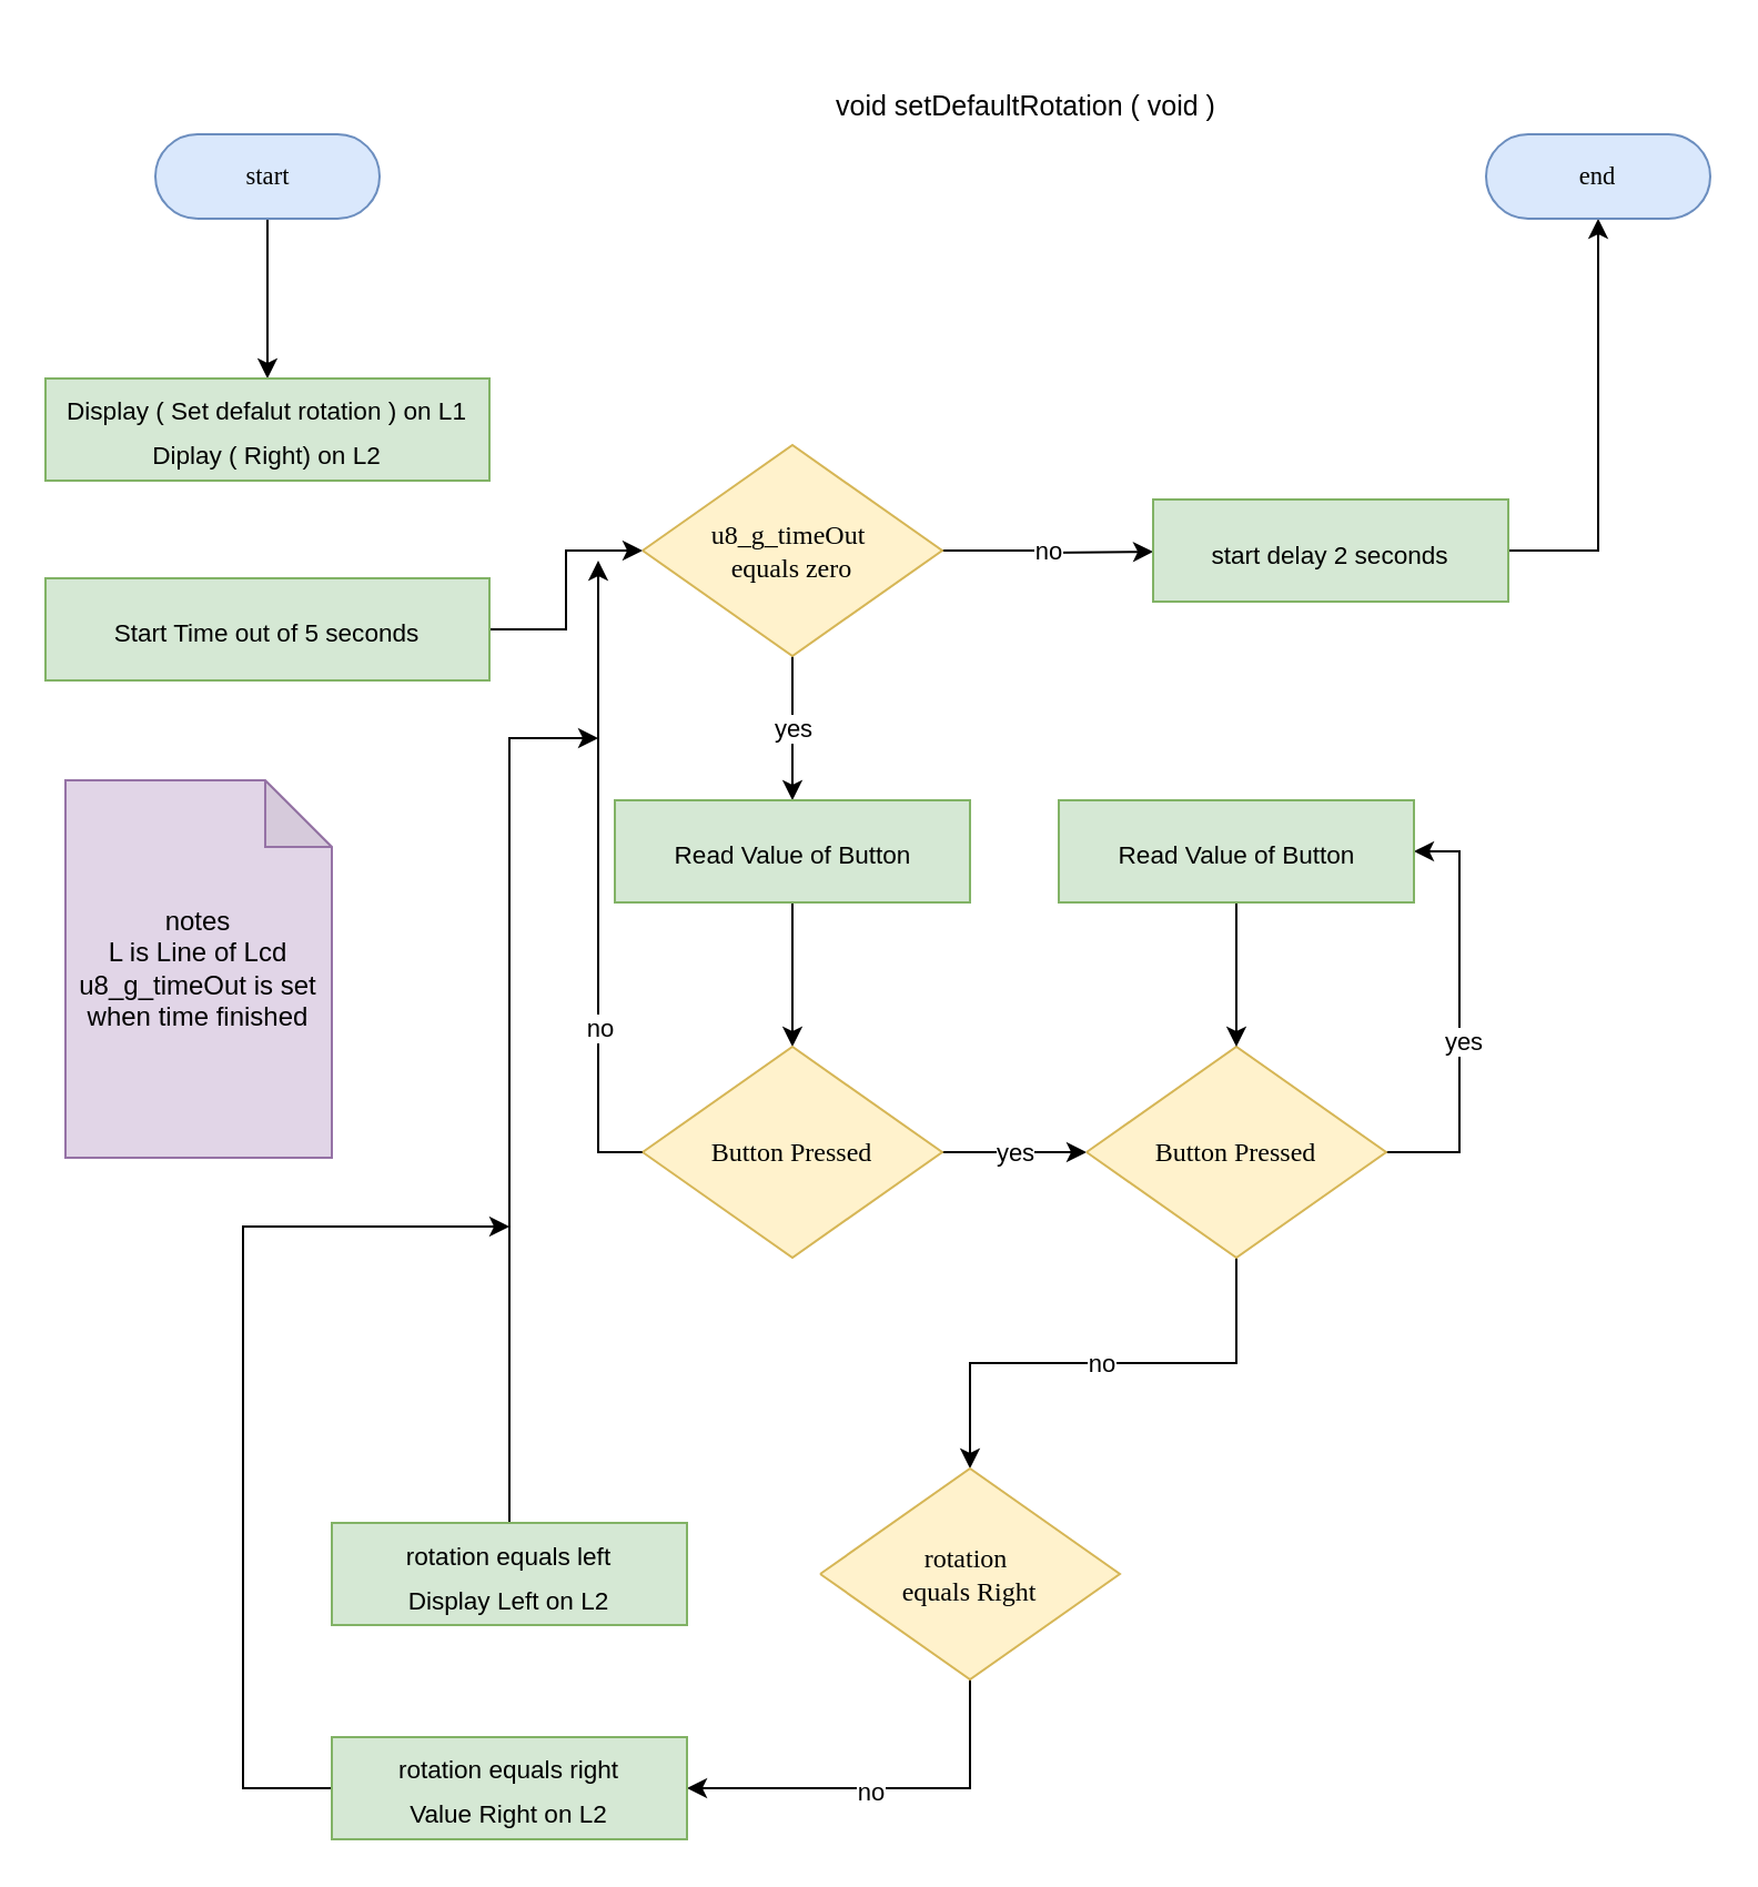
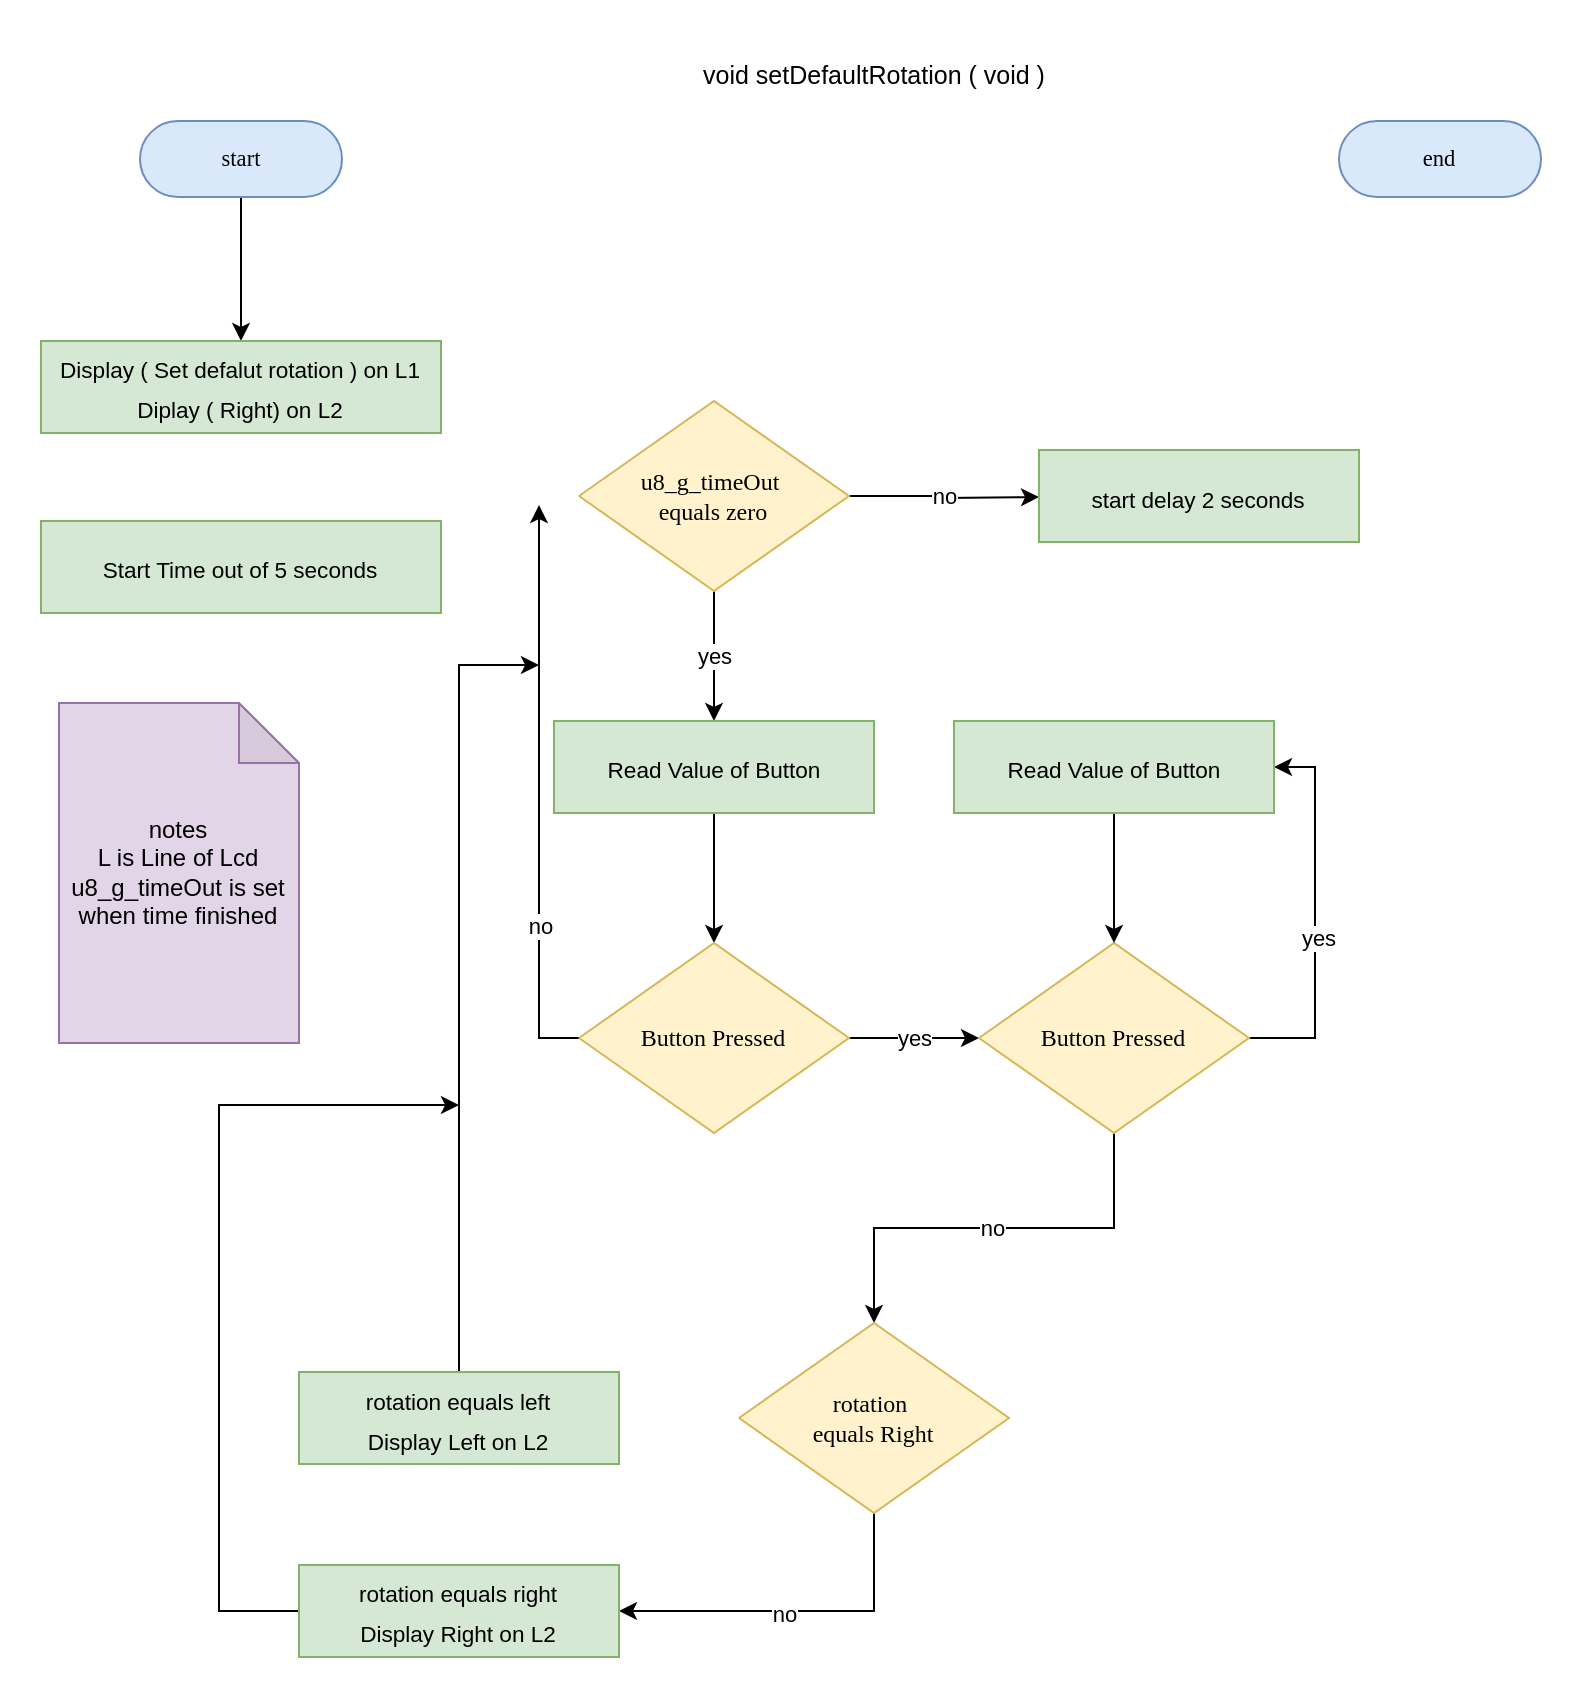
  <mxCell id="0" />
  <mxCell id="1" parent="0" />
  <mxCell id="2" style="edgeStyle=orthogonalEdgeStyle;rounded=0;orthogonalLoop=1;jettySize=auto;html=1;" parent="1" source="3" target="4" edge="1"><mxGeometry relative="1" as="geometry" /></mxCell>
  <mxCell id="3" value="&lt;div style=&quot;&quot;&gt;&lt;font style=&quot;direction: ltr; letter-spacing: 0px; line-height: 120%; opacity: 1; font-size: 11.29px;&quot;&gt;start&lt;/font&gt;&lt;/div&gt;" style="verticalAlign=middle;align=center;overflow=width;vsdxID=30;fillColor=#dae8fc;shape=stencil(tVLREoIgEPwaHnEQxsl3s/9gEpSJwDko7e+DsEkze2l627vdu5uFRaxyHe8FosR5sCcxqMZ3iO0Rpcp0ApQPCLEasUpaEC3Yi2lS3fOojOhsr3HDmObyMtsVcYqS29Qh5FEfklwrM5OXeUa/yjkcAwfr7TDpiyTfXvjkMR+Vw2A998qaBac5tAKHU1hq3i4oNwjRr9ofvayt/+Rk+yX/4iWA159KpXWKxJx/z0Bopfyw+g4=);strokeColor=#6c8ebf;spacingTop=-1;spacingBottom=-1;spacingLeft=-1;spacingRight=-1;points=[[0.5,1,0],[0.5,0,0],[0,0.5,0],[1,0.5,0]];labelBackgroundColor=none;rounded=1;html=1;whiteSpace=wrap;fontFamily=Calibri;" parent="1" vertex="1"><mxGeometry x="69.5" y="60" width="101" height="38" as="geometry" /></mxCell>
  <mxCell id="4" value="&lt;font style=&quot;font-size: 11.29px;&quot;&gt;Display ( Set defalut rotation ) on L1&lt;br&gt;Diplay ( Right) on L2&lt;br&gt;&lt;/font&gt;" style="rounded=0;whiteSpace=wrap;html=1;fontSize=16;fillColor=#d5e8d4;strokeColor=#82b366;" parent="1" vertex="1"><mxGeometry x="20" y="170" width="200" height="46" as="geometry" /></mxCell>
  <mxCell id="5" value="&lt;font style=&quot;font-size: 11px;&quot;&gt;yes&lt;/font&gt;" style="edgeStyle=orthogonalEdgeStyle;rounded=0;orthogonalLoop=1;jettySize=auto;html=1;entryX=0.5;entryY=0;entryDx=0;entryDy=0;" parent="1" source="7" target="10" edge="1"><mxGeometry relative="1" as="geometry" /></mxCell>
  <mxCell id="6" value="no" style="edgeStyle=orthogonalEdgeStyle;rounded=0;orthogonalLoop=1;jettySize=auto;html=1;" parent="1" source="7" edge="1"><mxGeometry relative="1" as="geometry"><mxPoint x="519" y="248" as="targetPoint" /></mxGeometry></mxCell>
  <mxCell id="7" value="u8_g_timeOut&amp;nbsp;&lt;br&gt;equals zero" style="vsdxID=219;fillColor=#fff2cc;shape=stencil(UzV2Ls5ILEhVNTIoLinKz04tz0wpyVA1dlE1MsrMy0gtyiwBslSNXVWNndPyi1LTi/JL81Ig/IJEkEoQKze/DGRCBUSfAUiHkUElhGcK4bpBVOZk5iGpNEVVikeloQHZpsK0YlWLz1QgA+HFtMycHEgIIcujBwlQCBKcxq4A);strokeColor=#d6b656;spacingTop=-1;spacingBottom=-1;spacingLeft=-1;spacingRight=-1;points=[[0,0.5,0],[1,0.5,0],[0.5,0,0],[0.5,1,0]];labelBackgroundColor=none;rounded=1;html=1;whiteSpace=wrap;fontFamily=Calibri;" parent="1" vertex="1"><mxGeometry x="289" y="200" width="135" height="95" as="geometry" /></mxCell>
  <mxCell id="8" value="notes&lt;br&gt;L is Line of Lcd&lt;br&gt;u8_g_timeOut is set when time finished" style="shape=note;whiteSpace=wrap;html=1;backgroundOutline=1;darkOpacity=0.05;fillColor=#e1d5e7;strokeColor=#9673a6;" parent="1" vertex="1"><mxGeometry x="29" y="351" width="120" height="170" as="geometry" /></mxCell>
  <mxCell id="9" style="edgeStyle=orthogonalEdgeStyle;rounded=0;orthogonalLoop=1;jettySize=auto;html=1;" edge="1" parent="1" source="10" target="17"><mxGeometry relative="1" as="geometry" /></mxCell>
  <mxCell id="10" value="&lt;font style=&quot;font-size: 11.29px;&quot;&gt;Read Value of Button&lt;br&gt;&lt;/font&gt;" style="rounded=0;whiteSpace=wrap;html=1;fontSize=16;fillColor=#d5e8d4;strokeColor=#82b366;" parent="1" vertex="1"><mxGeometry x="276.5" y="360" width="160" height="46" as="geometry" /></mxCell>
- <mxCell id="11" value="&lt;font style=&quot;font-size: 12.5px;&quot;&gt;void setDefaultRotation ( void )&lt;/font&gt;" style="text;html=1;strokeColor=none;fillColor=none;align=center;verticalAlign=middle;whiteSpace=wrap;rounded=0;" parent="1" vertex="1"><mxGeometry x="361.5" y="30" width="200" height="36" as="geometry" /></mxCell>
- <mxCell id="12" style="edgeStyle=orthogonalEdgeStyle;rounded=0;orthogonalLoop=1;jettySize=auto;html=1;entryX=0;entryY=0.5;entryDx=0;entryDy=0;entryPerimeter=0;" edge="1" parent="1" source="13" target="7"><mxGeometry relative="1" as="geometry" /></mxCell>
+ <mxCell id="11" value="&lt;font style=&quot;font-size: 12.5px;&quot;&gt;void setDefaultRotation ( void )&lt;/font&gt;" style="text;html=1;strokeColor=none;fillColor=none;align=center;verticalAlign=middle;whiteSpace=wrap;rounded=0;" parent="1" vertex="1"><mxGeometry x="336.5" y="20" width="200" height="36" as="geometry" /></mxCell>
  <mxCell id="13" value="&lt;font style=&quot;font-size: 11.29px;&quot;&gt;Start Time out of 5 seconds&lt;br&gt;&lt;/font&gt;" style="rounded=0;whiteSpace=wrap;html=1;fontSize=16;fillColor=#d5e8d4;strokeColor=#82b366;" vertex="1" parent="1"><mxGeometry x="20" y="260" width="200" height="46" as="geometry" /></mxCell>
  <mxCell id="14" value="yes" style="edgeStyle=orthogonalEdgeStyle;rounded=0;orthogonalLoop=1;jettySize=auto;html=1;entryX=0;entryY=0.5;entryDx=0;entryDy=0;entryPerimeter=0;" edge="1" parent="1" source="17" target="21"><mxGeometry relative="1" as="geometry" /></mxCell>
  <mxCell id="15" style="edgeStyle=orthogonalEdgeStyle;rounded=0;orthogonalLoop=1;jettySize=auto;html=1;exitX=0;exitY=0.5;exitDx=0;exitDy=0;exitPerimeter=0;" edge="1" parent="1" source="17"><mxGeometry relative="1" as="geometry"><mxPoint x="269" y="252" as="targetPoint" /><Array as="points"><mxPoint x="269" y="519" /><mxPoint x="269" y="258" /></Array></mxGeometry></mxCell>
  <mxCell id="16" value="no" style="edgeLabel;html=1;align=center;verticalAlign=middle;resizable=0;points=[];" vertex="1" connectable="0" parent="15"><mxGeometry x="-0.468" relative="1" as="geometry"><mxPoint as="offset" /></mxGeometry></mxCell>
  <mxCell id="17" value="Button Pressed" style="vsdxID=219;fillColor=#fff2cc;shape=stencil(UzV2Ls5ILEhVNTIoLinKz04tz0wpyVA1dlE1MsrMy0gtyiwBslSNXVWNndPyi1LTi/JL81Ig/IJEkEoQKze/DGRCBUSfAUiHkUElhGcK4bpBVOZk5iGpNEVVikeloQHZpsK0YlWLz1QgA+HFtMycHEgIIcujBwlQCBKcxq4A);strokeColor=#d6b656;spacingTop=-1;spacingBottom=-1;spacingLeft=-1;spacingRight=-1;points=[[0,0.5,0],[1,0.5,0],[0.5,0,0],[0.5,1,0]];labelBackgroundColor=none;rounded=1;html=1;whiteSpace=wrap;fontFamily=Calibri;" vertex="1" parent="1"><mxGeometry x="289" y="471" width="135" height="95" as="geometry" /></mxCell>
  <mxCell id="18" style="edgeStyle=orthogonalEdgeStyle;rounded=0;orthogonalLoop=1;jettySize=auto;html=1;entryX=1;entryY=0.5;entryDx=0;entryDy=0;" edge="1" parent="1" source="21" target="23"><mxGeometry relative="1" as="geometry"><Array as="points"><mxPoint x="657" y="519" /><mxPoint x="657" y="383" /></Array></mxGeometry></mxCell>
  <mxCell id="19" value="yes" style="edgeLabel;html=1;align=center;verticalAlign=middle;resizable=0;points=[];" vertex="1" connectable="0" parent="18"><mxGeometry x="-0.106" y="-1" relative="1" as="geometry"><mxPoint y="1" as="offset" /></mxGeometry></mxCell>
  <mxCell id="20" value="no" style="edgeStyle=orthogonalEdgeStyle;rounded=0;orthogonalLoop=1;jettySize=auto;html=1;entryX=0.5;entryY=0;entryDx=0;entryDy=0;entryPerimeter=0;" edge="1" parent="1" source="21" target="26"><mxGeometry relative="1" as="geometry" /></mxCell>
  <mxCell id="21" value="Button Pressed" style="vsdxID=219;fillColor=#fff2cc;shape=stencil(UzV2Ls5ILEhVNTIoLinKz04tz0wpyVA1dlE1MsrMy0gtyiwBslSNXVWNndPyi1LTi/JL81Ig/IJEkEoQKze/DGRCBUSfAUiHkUElhGcK4bpBVOZk5iGpNEVVikeloQHZpsK0YlWLz1QgA+HFtMycHEgIIcujBwlQCBKcxq4A);strokeColor=#d6b656;spacingTop=-1;spacingBottom=-1;spacingLeft=-1;spacingRight=-1;points=[[0,0.5,0],[1,0.5,0],[0.5,0,0],[0.5,1,0]];labelBackgroundColor=none;rounded=1;html=1;whiteSpace=wrap;fontFamily=Calibri;" vertex="1" parent="1"><mxGeometry x="489" y="471" width="135" height="95" as="geometry" /></mxCell>
  <mxCell id="22" style="edgeStyle=orthogonalEdgeStyle;rounded=0;orthogonalLoop=1;jettySize=auto;html=1;entryX=0.5;entryY=0;entryDx=0;entryDy=0;entryPerimeter=0;" edge="1" parent="1" source="23" target="21"><mxGeometry relative="1" as="geometry" /></mxCell>
  <mxCell id="23" value="&lt;font style=&quot;font-size: 11.29px;&quot;&gt;Read Value of Button&lt;br&gt;&lt;/font&gt;" style="rounded=0;whiteSpace=wrap;html=1;fontSize=16;fillColor=#d5e8d4;strokeColor=#82b366;" vertex="1" parent="1"><mxGeometry x="476.5" y="360" width="160" height="46" as="geometry" /></mxCell>
  <mxCell id="24" style="edgeStyle=orthogonalEdgeStyle;rounded=0;orthogonalLoop=1;jettySize=auto;html=1;exitX=0.5;exitY=1;exitDx=0;exitDy=0;exitPerimeter=0;entryX=1;entryY=0.5;entryDx=0;entryDy=0;" edge="1" parent="1" source="26" target="30"><mxGeometry relative="1" as="geometry" /></mxCell>
  <mxCell id="25" value="no" style="edgeLabel;html=1;align=center;verticalAlign=middle;resizable=0;points=[];" vertex="1" connectable="0" parent="24"><mxGeometry x="0.082" y="1" relative="1" as="geometry"><mxPoint x="1" as="offset" /></mxGeometry></mxCell>
  <mxCell id="26" value="rotation&amp;nbsp;&lt;br&gt;equals Right" style="vsdxID=219;fillColor=#fff2cc;shape=stencil(UzV2Ls5ILEhVNTIoLinKz04tz0wpyVA1dlE1MsrMy0gtyiwBslSNXVWNndPyi1LTi/JL81Ig/IJEkEoQKze/DGRCBUSfAUiHkUElhGcK4bpBVOZk5iGpNEVVikeloQHZpsK0YlWLz1QgA+HFtMycHEgIIcujBwlQCBKcxq4A);strokeColor=#d6b656;spacingTop=-1;spacingBottom=-1;spacingLeft=-1;spacingRight=-1;points=[[0,0.5,0],[1,0.5,0],[0.5,0,0],[0.5,1,0]];labelBackgroundColor=none;rounded=1;html=1;whiteSpace=wrap;fontFamily=Calibri;" vertex="1" parent="1"><mxGeometry x="369" y="661" width="135" height="95" as="geometry" /></mxCell>
  <mxCell id="27" style="edgeStyle=orthogonalEdgeStyle;rounded=0;orthogonalLoop=1;jettySize=auto;html=1;" edge="1" parent="1" source="28"><mxGeometry relative="1" as="geometry"><mxPoint x="269" y="332" as="targetPoint" /><Array as="points"><mxPoint x="229" y="332" /></Array></mxGeometry></mxCell>
  <mxCell id="28" value="&lt;font style=&quot;font-size: 11.29px;&quot;&gt;rotation equals left&lt;br&gt;Display Left on L2&lt;br&gt;&lt;/font&gt;" style="rounded=0;whiteSpace=wrap;html=1;fontSize=16;fillColor=#d5e8d4;strokeColor=#82b366;" vertex="1" parent="1"><mxGeometry x="149" y="685.5" width="160" height="46" as="geometry" /></mxCell>
  <mxCell id="29" style="edgeStyle=orthogonalEdgeStyle;rounded=0;orthogonalLoop=1;jettySize=auto;html=1;" edge="1" parent="1" source="30"><mxGeometry relative="1" as="geometry"><mxPoint x="229" y="552" as="targetPoint" /><Array as="points"><mxPoint x="109" y="805" /><mxPoint x="109" y="552" /></Array></mxGeometry></mxCell>
- <mxCell id="30" value="&lt;font style=&quot;font-size: 11.29px;&quot;&gt;rotation equals right&lt;br&gt;Value Right on L2&lt;br&gt;&lt;/font&gt;" style="rounded=0;whiteSpace=wrap;html=1;fontSize=16;fillColor=#d5e8d4;strokeColor=#82b366;" vertex="1" parent="1"><mxGeometry x="149" y="782" width="160" height="46" as="geometry" /></mxCell>
- <mxCell id="31" style="edgeStyle=orthogonalEdgeStyle;rounded=0;orthogonalLoop=1;jettySize=auto;html=1;entryX=0.5;entryY=1;entryDx=0;entryDy=0;entryPerimeter=0;" edge="1" parent="1" source="32" target="33"><mxGeometry relative="1" as="geometry"><Array as="points"><mxPoint x="719" y="248" /></Array></mxGeometry></mxCell>
+ <mxCell id="30" value="&lt;font style=&quot;font-size: 11.29px;&quot;&gt;rotation equals right&lt;br&gt;Display Right on L2&lt;br&gt;&lt;/font&gt;" style="rounded=0;whiteSpace=wrap;html=1;fontSize=16;fillColor=#d5e8d4;strokeColor=#82b366;" vertex="1" parent="1"><mxGeometry x="149" y="782" width="160" height="46" as="geometry" /></mxCell>
  <mxCell id="32" value="&lt;font style=&quot;font-size: 11.29px;&quot;&gt;start delay 2 seconds&lt;br&gt;&lt;/font&gt;" style="rounded=0;whiteSpace=wrap;html=1;fontSize=16;fillColor=#d5e8d4;strokeColor=#82b366;" vertex="1" parent="1"><mxGeometry x="519" y="224.5" width="160" height="46" as="geometry" /></mxCell>
  <mxCell id="33" value="&lt;div style=&quot;&quot;&gt;&lt;font style=&quot;direction: ltr; letter-spacing: 0px; line-height: 120%; opacity: 1; font-size: 11.29px;&quot;&gt;end&lt;/font&gt;&lt;/div&gt;" style="verticalAlign=middle;align=center;overflow=width;vsdxID=30;fillColor=#dae8fc;shape=stencil(tVLREoIgEPwaHnEQxsl3s/9gEpSJwDko7e+DsEkze2l627vdu5uFRaxyHe8FosR5sCcxqMZ3iO0Rpcp0ApQPCLEasUpaEC3Yi2lS3fOojOhsr3HDmObyMtsVcYqS29Qh5FEfklwrM5OXeUa/yjkcAwfr7TDpiyTfXvjkMR+Vw2A998qaBac5tAKHU1hq3i4oNwjRr9ofvayt/+Rk+yX/4iWA159KpXWKxJx/z0Bopfyw+g4=);strokeColor=#6c8ebf;spacingTop=-1;spacingBottom=-1;spacingLeft=-1;spacingRight=-1;points=[[0.5,1,0],[0.5,0,0],[0,0.5,0],[1,0.5,0]];labelBackgroundColor=none;rounded=1;html=1;whiteSpace=wrap;fontFamily=Calibri;" vertex="1" parent="1"><mxGeometry x="669" y="60" width="101" height="38" as="geometry" /></mxCell>
